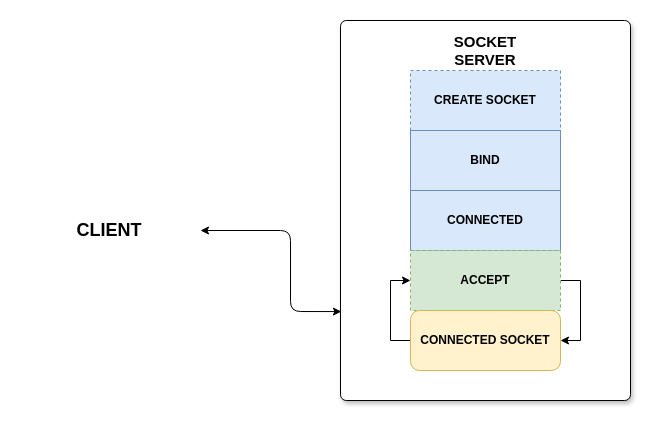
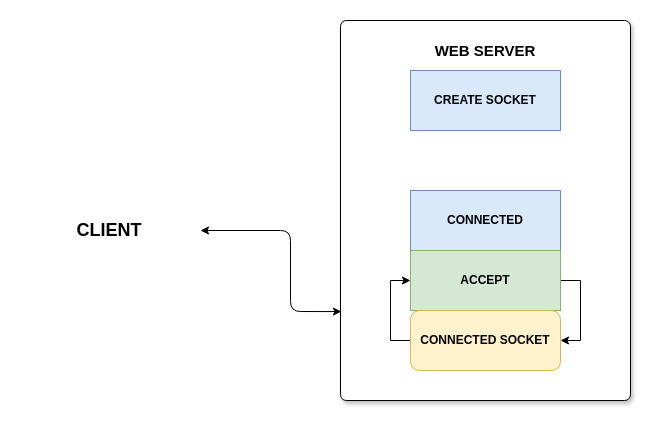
  <mxCell id="0" />
  <mxCell id="1" parent="0" />
  <mxCell id="2" value="" style="rounded=1;whiteSpace=wrap;html=1;arcSize=2;shadow=1;" vertex="1" parent="1"><mxGeometry x="340" y="20" width="290" height="380" as="geometry" /></mxCell>
- <mxCell id="3" value="&lt;b&gt;CREATE SOCKET&lt;/b&gt;" style="rounded=0;whiteSpace=wrap;html=1;fillColor=#dae8fc;strokeColor=#6c8ebf;dashed=1;" vertex="1" parent="1"><mxGeometry x="410" y="70" width="150" height="60" as="geometry" /></mxCell>
- <mxCell id="4" value="&lt;b&gt;BIND&lt;/b&gt;" style="rounded=0;whiteSpace=wrap;html=1;fillColor=#dae8fc;strokeColor=#6c8ebf;" vertex="1" parent="1"><mxGeometry x="410" y="130" width="150" height="60" as="geometry" /></mxCell>
+ <mxCell id="3" value="&lt;b&gt;CREATE SOCKET&lt;/b&gt;" style="rounded=0;whiteSpace=wrap;html=1;fillColor=#dae8fc;strokeColor=#6c8ebf;" vertex="1" parent="1"><mxGeometry x="410" y="70" width="150" height="60" as="geometry" /></mxCell>
  <mxCell id="5" value="&lt;b&gt;CONNECTED&lt;/b&gt;" style="rounded=0;whiteSpace=wrap;html=1;fillColor=#dae8fc;strokeColor=#6c8ebf;" vertex="1" parent="1"><mxGeometry x="410" y="190" width="150" height="60" as="geometry" /></mxCell>
  <mxCell id="6" style="edgeStyle=orthogonalEdgeStyle;rounded=0;orthogonalLoop=1;jettySize=auto;html=1;exitX=1;exitY=0.5;exitDx=0;exitDy=0;entryX=1;entryY=0.5;entryDx=0;entryDy=0;" edge="1" parent="1" source="7" target="9"><mxGeometry relative="1" as="geometry" /></mxCell>
- <mxCell id="7" value="&lt;b&gt;ACCEPT&lt;/b&gt;" style="rounded=0;whiteSpace=wrap;html=1;fillColor=#d5e8d4;strokeColor=#82b366;dashed=1;" vertex="1" parent="1"><mxGeometry x="410" y="250" width="150" height="60" as="geometry" /></mxCell>
+ <mxCell id="7" value="&lt;b&gt;ACCEPT&lt;/b&gt;" style="rounded=0;whiteSpace=wrap;html=1;fillColor=#d5e8d4;strokeColor=#82b366;" vertex="1" parent="1"><mxGeometry x="410" y="250" width="150" height="60" as="geometry" /></mxCell>
  <mxCell id="8" style="edgeStyle=orthogonalEdgeStyle;rounded=0;orthogonalLoop=1;jettySize=auto;html=1;exitX=0;exitY=0.5;exitDx=0;exitDy=0;entryX=0;entryY=0.5;entryDx=0;entryDy=0;" edge="1" parent="1" source="9" target="7"><mxGeometry relative="1" as="geometry" /></mxCell>
  <mxCell id="9" value="&lt;b&gt;CONNECTED SOCKET&lt;/b&gt;" style="whiteSpace=wrap;html=1;fillColor=#fff2cc;strokeColor=#d6b656;rounded=1;" vertex="1" parent="1"><mxGeometry x="410" y="310" width="150" height="60" as="geometry" /></mxCell>
  <mxCell id="10" value="" style="shape=image;verticalLabelPosition=bottom;labelBackgroundColor=#ffffff;verticalAlign=top;aspect=fixed;imageAspect=0;image=https://cdn.pixabay.com/photo/2019/02/28/14/01/browser-4026002_1280.png;" vertex="1" parent="1"><mxGeometry x="20" y="150" width="178.49" height="127.69" as="geometry" /></mxCell>
  <mxCell id="11" value="&lt;b&gt;&lt;font style=&quot;font-size: 18px&quot;&gt;CLIENT&lt;/font&gt;&lt;/b&gt;" style="text;html=1;strokeColor=none;fillColor=none;align=center;verticalAlign=middle;whiteSpace=wrap;rounded=0;" vertex="1" parent="1"><mxGeometry x="89.24" y="220" width="40" height="20" as="geometry" /></mxCell>
- <mxCell id="12" value="&lt;b&gt;&lt;font style=&quot;font-size: 15px&quot;&gt;SOCKET SERVER&lt;/font&gt;&lt;/b&gt;" style="text;html=1;strokeColor=none;fillColor=none;align=center;verticalAlign=middle;whiteSpace=wrap;rounded=0;" vertex="1" parent="1"><mxGeometry x="420" y="40" width="130" height="20" as="geometry" /></mxCell>
+ <mxCell id="12" value="&lt;b&gt;&lt;font style=&quot;font-size: 15px&quot;&gt;WEB SERVER&lt;/font&gt;&lt;/b&gt;" style="text;html=1;strokeColor=none;fillColor=none;align=center;verticalAlign=middle;whiteSpace=wrap;rounded=0;" vertex="1" parent="1"><mxGeometry x="420" y="40" width="130" height="20" as="geometry" /></mxCell>
  <mxCell id="13" value="" style="endArrow=classic;startArrow=classic;html=1;entryX=0.003;entryY=0.766;entryDx=0;entryDy=0;entryPerimeter=0;" edge="1" parent="1" target="2"><mxGeometry width="50" height="50" relative="1" as="geometry"><mxPoint x="200" y="230" as="sourcePoint" /><mxPoint x="440" y="240" as="targetPoint" /><Array as="points"><mxPoint x="290" y="230" /><mxPoint x="290" y="311" /></Array></mxGeometry></mxCell>
